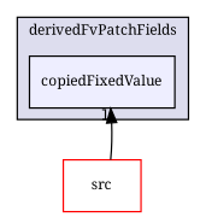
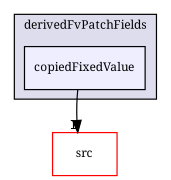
  digraph {
    compound=true
    fontname="Noto Serif"
    node [fontname="Noto Serif" fontsize=10 shape=box]
    n1 [fillcolor="#eeeeff" label=copiedFixedValue pencolor=black style=filled]
    n2 [color=red label=src]
    subgraph cluster_1 {
      bgcolor="#ddddee"
      fontsize=10
      label=derivedFvPatchFields
      pencolor=black
      n1
    }
-   n2 -> n1 [headlabel=1 labeldistance=1.5 labelfontname=Helvetica labelfontsize=10 fontname="Noto Serif"]
+   n1 -> n2 [headlabel=1 labeldistance=1.5 labelfontname=Helvetica labelfontsize=10 fontname="Noto Serif"]
  }
